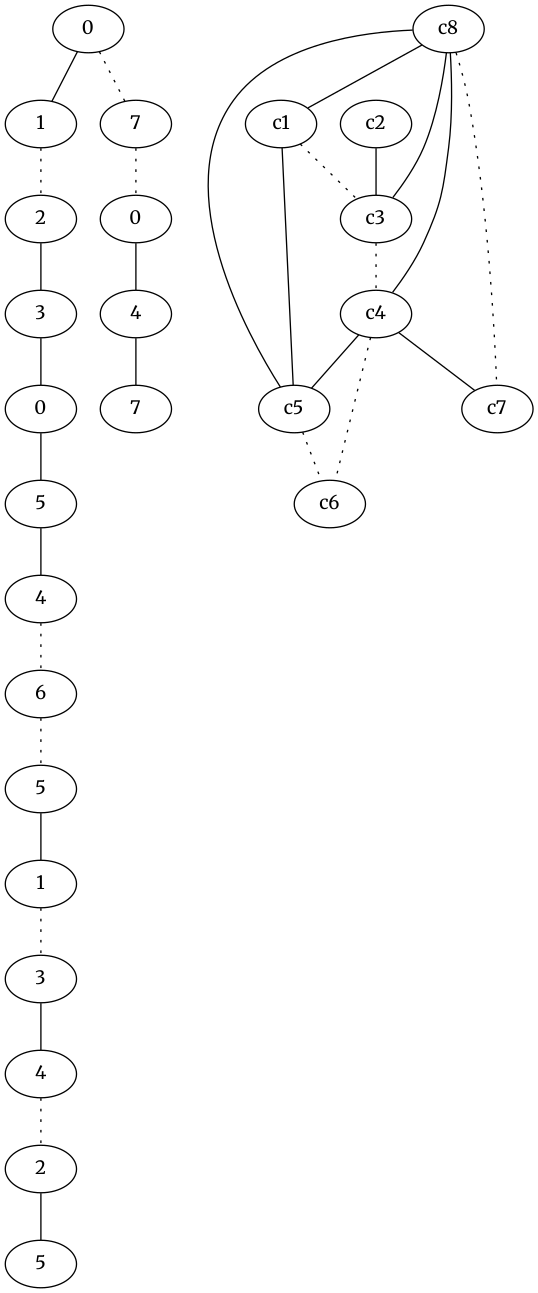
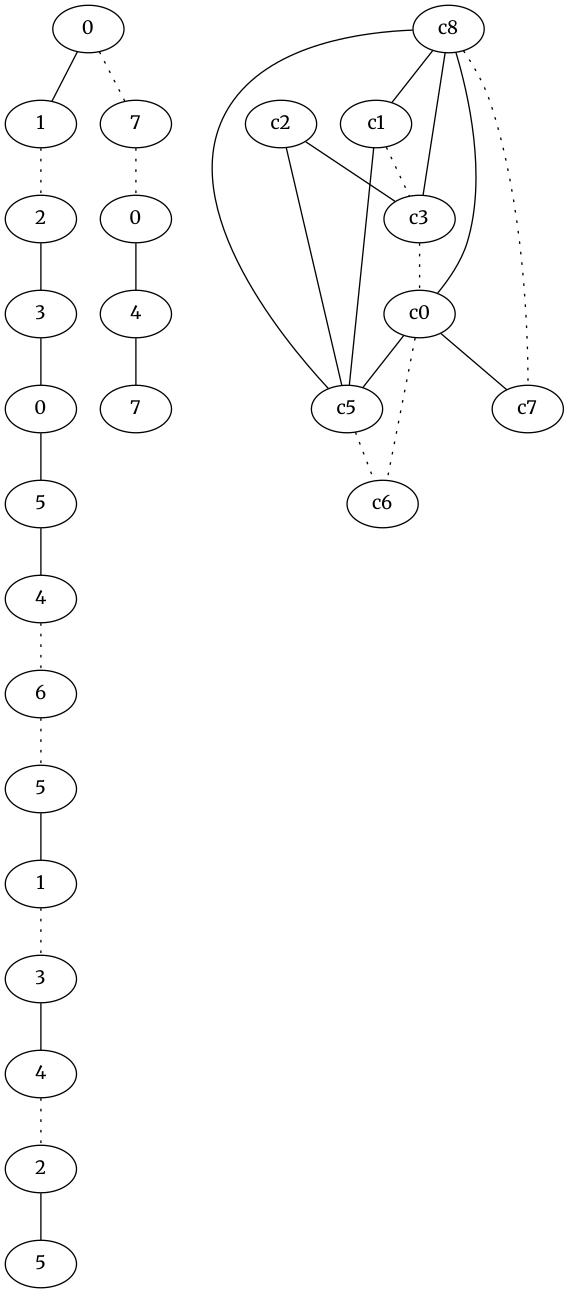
  graph {
    fontname=Merriweather
    node [fontname=Merriweather]
    edge [fontname=Merriweather]
    n1 [label=0]
    n2 [label=1]
    n3 [label=7]
    n4 [label=2]
    n5 [label=0]
    n6 [label=3]
    n7 [label=0]
    n8 [label=5]
    n9 [label=4]
    n10 [label=6]
    n11 [label=5]
    n12 [label=1]
    n13 [label=3]
    n14 [label=4]
    n15 [label=2]
    n16 [label=5]
    n17 [label=4]
    n18 [label=7]
    n19 [label=c8]
    c1
    c3
-   c4
+   c4 [label=c0]
    c5
    c7
    c6
    c2
    n1 -- n2
    n1 -- n3 [style=dotted]
    n2 -- n4 [style=dotted]
    n3 -- n5 [style=dotted]
    n4 -- n6
    n5 -- n17
    n6 -- n7
    n7 -- n8
    n8 -- n9
    n9 -- n10 [style=dotted]
    n10 -- n11 [style=dotted]
    n11 -- n12
    n12 -- n13 [style=dotted]
    n13 -- n14
    n14 -- n15 [style=dotted]
    n15 -- n16
    n17 -- n18
    n19 -- c1
    n19 -- c3
    n19 -- c4
    n19 -- c5
    n19 -- c7 [style=dotted]
    c1 -- c3 [style=dotted]
    c1 -- c5
    c3 -- c4 [style=dotted]
    c4 -- c5
    c4 -- c7
    c4 -- c6 [style=dotted]
    c5 -- c6 [style=dotted]
    c2 -- c3
+   c2 -- c5
  }
